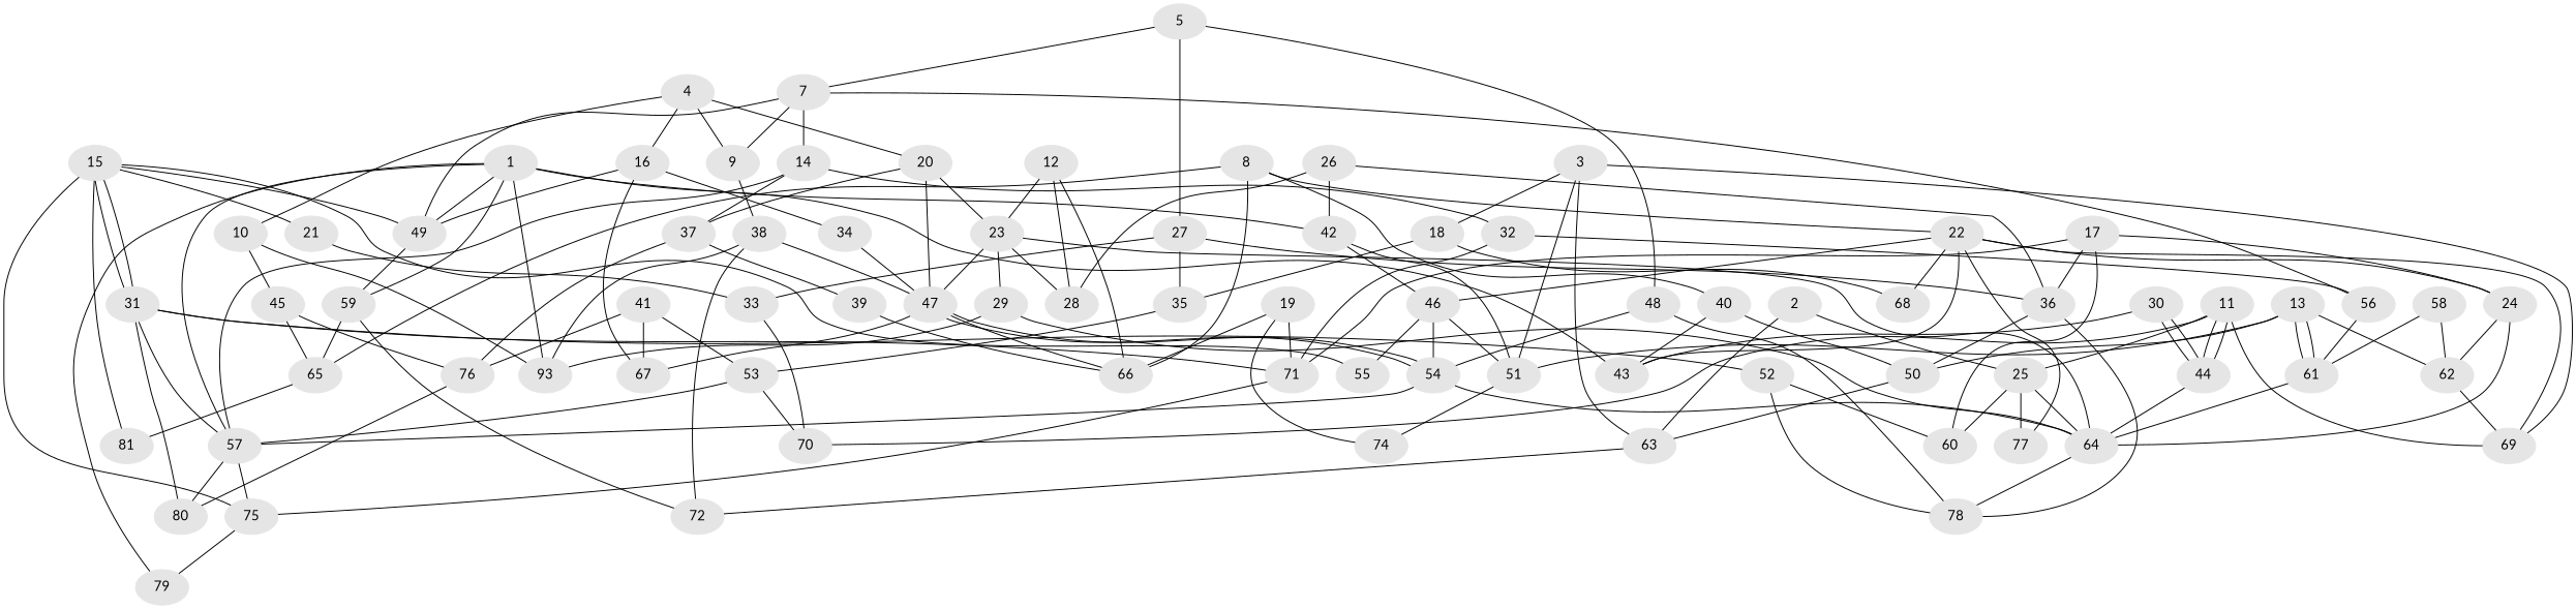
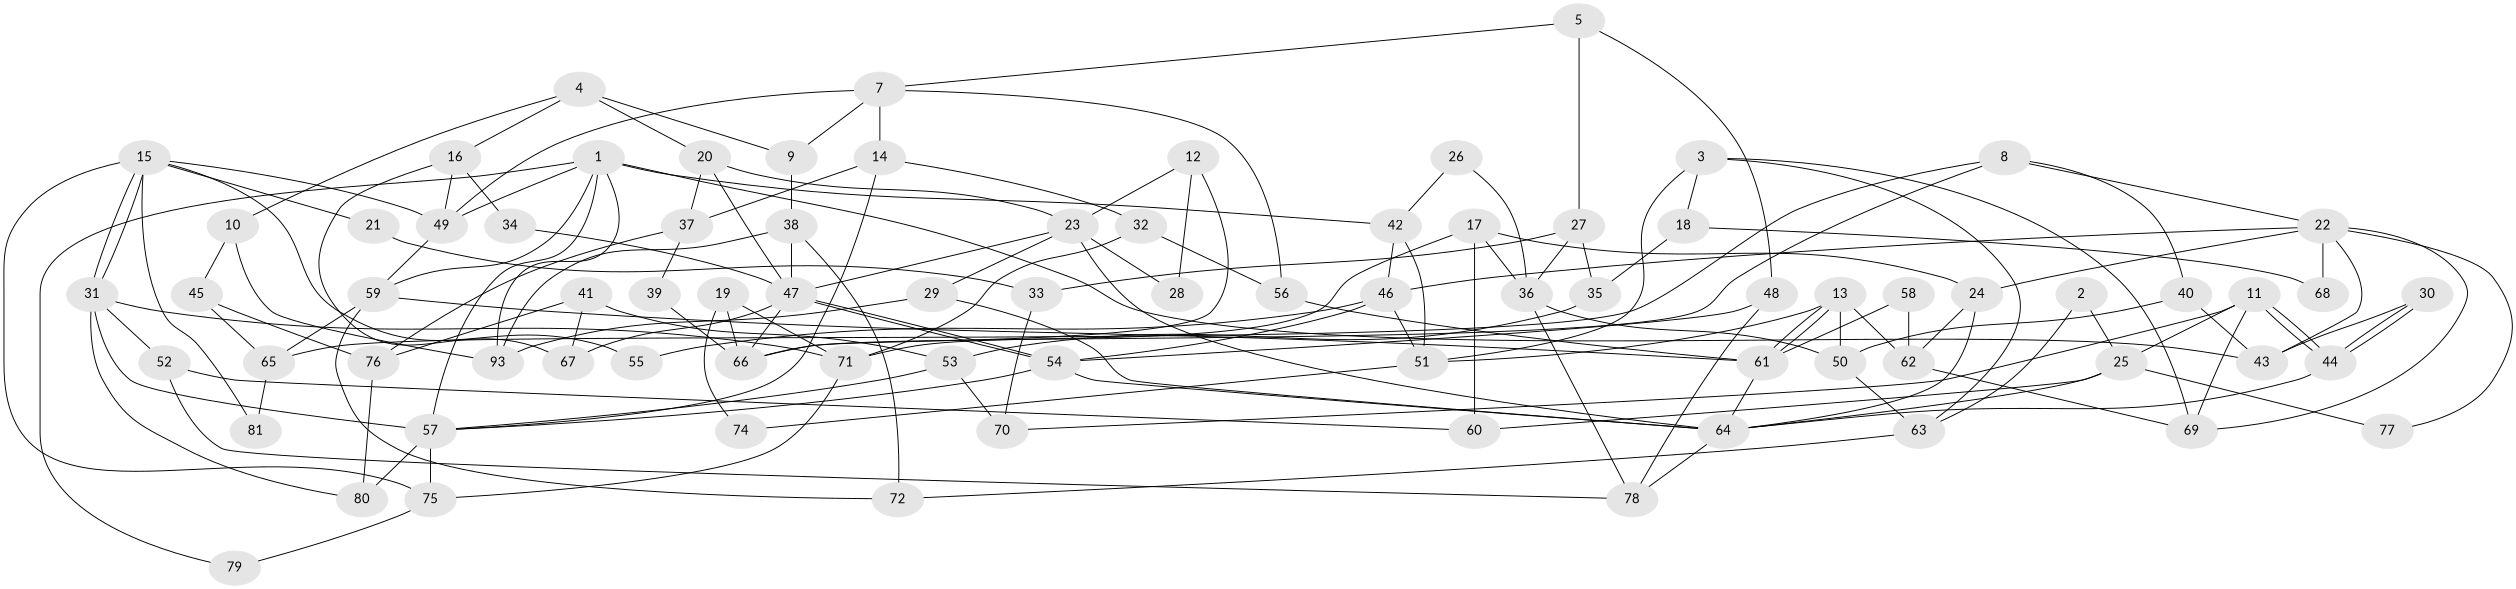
  graph {
    fontname=Lato
    node [color=gray90 fontname=Lato style=filled]
    edge [fontname=Lato]
    1
    42
    43
    49
    57
    59
    n7 [label=93]
    79
    51
    46
    75
    80
    65
    61
    72
    2
    25
    63
    60
    77
    64
    3
    18
    69
    35
    68
    74
    4
    9
    10
    16
    20
    38
    45
    34
    67
    23
    37
    47
    5
    7
    27
    48
    14
    56
    36
    33
    78
    54
    53
    32
    8
    22
    40
    66
    24
    50
    81
    76
    11
    70
    44
    12
    28
    29
    13
    62
    71
    39
    15
    21
    31
    55
    52
    17
    19
    26
    30
    41
    58
    1 -- 42
    1 -- 43
    1 -- 49
    1 -- 57
    1 -- 59
    1 -- n7
    1 -- 79
    42 -- 51
    42 -- 46
    49 -- 59
    57 -- 75
    57 -- 80
    59 -- 65
+   59 -- 61
    59 -- 72
    51 -- 74
    46 -- 51
    46 -- 54
    46 -- 55
    75 -- 79
    65 -- 81
    61 -- 64
    2 -- 25
    2 -- 63
    25 -- 60
    25 -- 77
    25 -- 64
    63 -- 72
    64 -- 78
    3 -- 51
    3 -- 63
    3 -- 18
    3 -- 69
    18 -- 35
    18 -- 68
    35 -- 53
    4 -- 9
    4 -- 10
    4 -- 16
    4 -- 20
    9 -- 38
    10 -- n7
    10 -- 45
    16 -- 49
    16 -- 34
    16 -- 67
    20 -- 23
    20 -- 37
    20 -- 47
    38 -- n7
    38 -- 72
    38 -- 47
    45 -- 65
    45 -- 76
    34 -- 47
    23 -- 64
    23 -- 47
    23 -- 28
    23 -- 29
    37 -- 76
    37 -- 39
    47 -- 67
    47 -- 54
    47 -- 54
    47 -- 66
    5 -- 7
    5 -- 27
    5 -- 48
    7 -- 49
    7 -- 9
    7 -- 14
    7 -- 56
    27 -- 35
    27 -- 36
    27 -- 33
    48 -- 78
    48 -- 54
    14 -- 57
    14 -- 37
    14 -- 32
    56 -- 61
    36 -- 78
    36 -- 50
    33 -- 70
    54 -- 57
    54 -- 64
    53 -- 57
    53 -- 70
    32 -- 56
    32 -- 71
    8 -- 65
    8 -- 22
    8 -- 40
    8 -- 66
    22 -- 43
    22 -- 46
    22 -- 77
    22 -- 69
    22 -- 68
    22 -- 24
    40 -- 43
    40 -- 50
    24 -- 64
    24 -- 62
    50 -- 63
    76 -- 80
    11 -- 25
    11 -- 69
    11 -- 70
    11 -- 44
    11 -- 44
    44 -- 64
    12 -- 23
    12 -- 66
    12 -- 28
    29 -- n7
    29 -- 64
    13 -- 51
    13 -- 61
    13 -- 61
    13 -- 50
    13 -- 62
    62 -- 69
    71 -- 75
    39 -- 66
    15 -- 49
    15 -- 75
    15 -- 81
    15 -- 21
    15 -- 31
    15 -- 31
    15 -- 55
    21 -- 33
    31 -- 57
    31 -- 80
    31 -- 71
    31 -- 52
    52 -- 60
    52 -- 78
    17 -- 60
    17 -- 36
    17 -- 24
    17 -- 71
    19 -- 74
    19 -- 66
    19 -- 71
    26 -- 42
    26 -- 36
-   26 -- 28
    30 -- 43
    30 -- 44
    30 -- 44
    41 -- 67
    41 -- 53
    41 -- 76
    58 -- 61
    58 -- 62
  }
